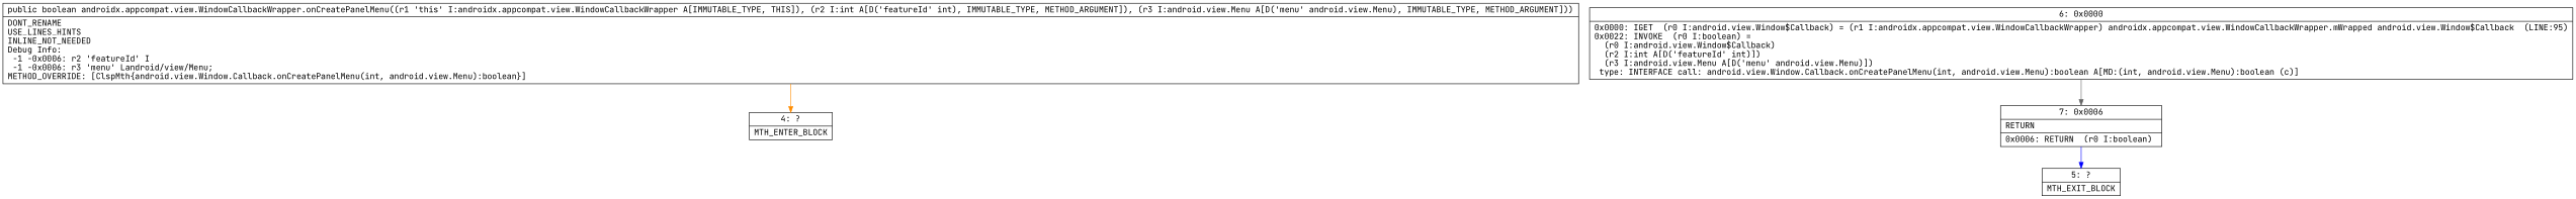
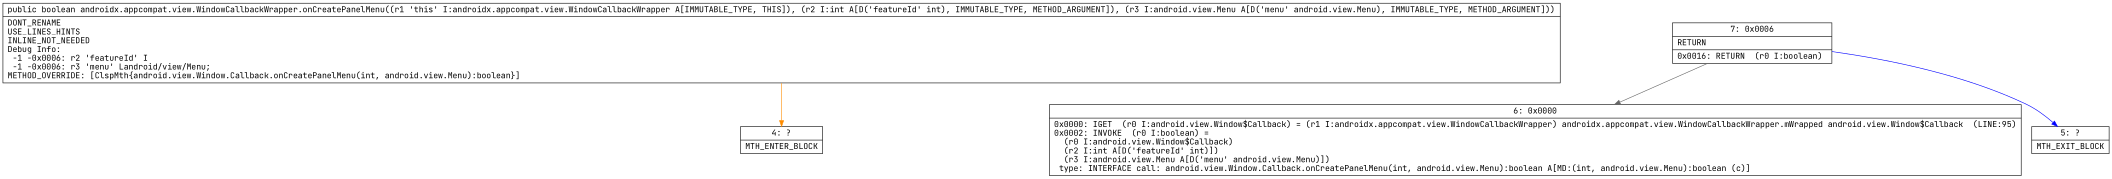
  digraph {
    fontname="JetBrains Mono"
    node [fontname="JetBrains Mono" shape=record]
    edge [fontname="JetBrains Mono"]
    n1 [label="{4\:\ ?|MTH_ENTER_BLOCK\l}"]
-   n2 [label="{6\:\ 0x0000|0x0000: IGET  (r0 I:android.view.Window$Callback) = (r1 I:androidx.appcompat.view.WindowCallbackWrapper) androidx.appcompat.view.WindowCallbackWrapper.mWrapped android.view.Window$Callback  (LINE:95)\l0x0022: INVOKE  (r0 I:boolean) = \l  (r0 I:android.view.Window$Callback)\l  (r2 I:int A[D('featureId' int)])\l  (r3 I:android.view.Menu A[D('menu' android.view.Menu)])\l type: INTERFACE call: android.view.Window.Callback.onCreatePanelMenu(int, android.view.Menu):boolean A[MD:(int, android.view.Menu):boolean (c)]\l}"]
-   n3 [label="{7\:\ 0x0006|RETURN\l|0x0006: RETURN  (r0 I:boolean) \l}"]
+   n2 [label="{6\:\ 0x0000|0x0000: IGET  (r0 I:android.view.Window$Callback) = (r1 I:androidx.appcompat.view.WindowCallbackWrapper) androidx.appcompat.view.WindowCallbackWrapper.mWrapped android.view.Window$Callback  (LINE:95)\l0x0002: INVOKE  (r0 I:boolean) = \l  (r0 I:android.view.Window$Callback)\l  (r2 I:int A[D('featureId' int)])\l  (r3 I:android.view.Menu A[D('menu' android.view.Menu)])\l type: INTERFACE call: android.view.Window.Callback.onCreatePanelMenu(int, android.view.Menu):boolean A[MD:(int, android.view.Menu):boolean (c)]\l}"]
+   n3 [label="{7\:\ 0x0006|RETURN\l|0x0016: RETURN  (r0 I:boolean) \l}"]
    n4 [label="{5\:\ ?|MTH_EXIT_BLOCK\l}"]
    n5 [label="{public boolean androidx.appcompat.view.WindowCallbackWrapper.onCreatePanelMenu((r1 'this' I:androidx.appcompat.view.WindowCallbackWrapper A[IMMUTABLE_TYPE, THIS]), (r2 I:int A[D('featureId' int), IMMUTABLE_TYPE, METHOD_ARGUMENT]), (r3 I:android.view.Menu A[D('menu' android.view.Menu), IMMUTABLE_TYPE, METHOD_ARGUMENT]))  | DONT_RENAME\lUSE_LINES_HINTS\lINLINE_NOT_NEEDED\lDebug Info:\l  \-1 \-0x0006: r2 'featureId' I\l  \-1 \-0x0006: r3 'menu' Landroid\/view\/Menu;\lMETHOD_OVERRIDE: [ClspMth\{android.view.Window.Callback.onCreatePanelMenu(int, android.view.Menu):boolean\}]\l}"]
-   n2 -> n3 [color=gray40]
+   n3 -> n2 [color=gray40]
    n3 -> n4 [color=blue]
    n5 -> n1 [color=darkorange]
  }
